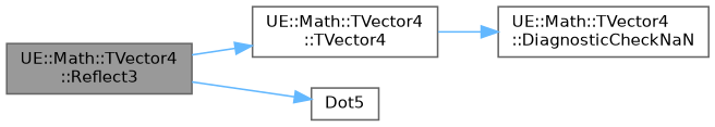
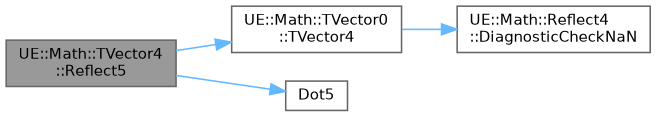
  digraph {
    rankdir=LR
    node [color=grey40 fillcolor=white fontname=Helvetica fontsize=10 shape=box style=filled]
    edge [color=steelblue1 fontname=Helvetica fontsize=10 labelfontname=Helvetica labelfontsize=10 style=solid]
-   n1 [color=gray40 fillcolor=grey60 fontcolor=black height=0.2 label="UE::Math::TVector4\l::Reflect3" width=0.4]
-   n2 [height=0.2 label="UE::Math::TVector4\l::TVector4" width=0.4]
+   n1 [color=gray40 fillcolor=grey60 fontcolor=black height=0.2 label="UE::Math::TVector4\l::Reflect5" width=0.4]
+   n2 [height=0.2 label="UE::Math::TVector0\l::TVector4" width=0.4]
    n3 [height=0.2 label=Dot5 width=0.4]
-   n4 [height=0.2 label="UE::Math::TVector4\l::DiagnosticCheckNaN" width=0.4]
+   n4 [height=0.2 label="UE::Math::Reflect4\l::DiagnosticCheckNaN" width=0.4]
    n1 -> n2
    n1 -> n3
    n2 -> n4
  }
